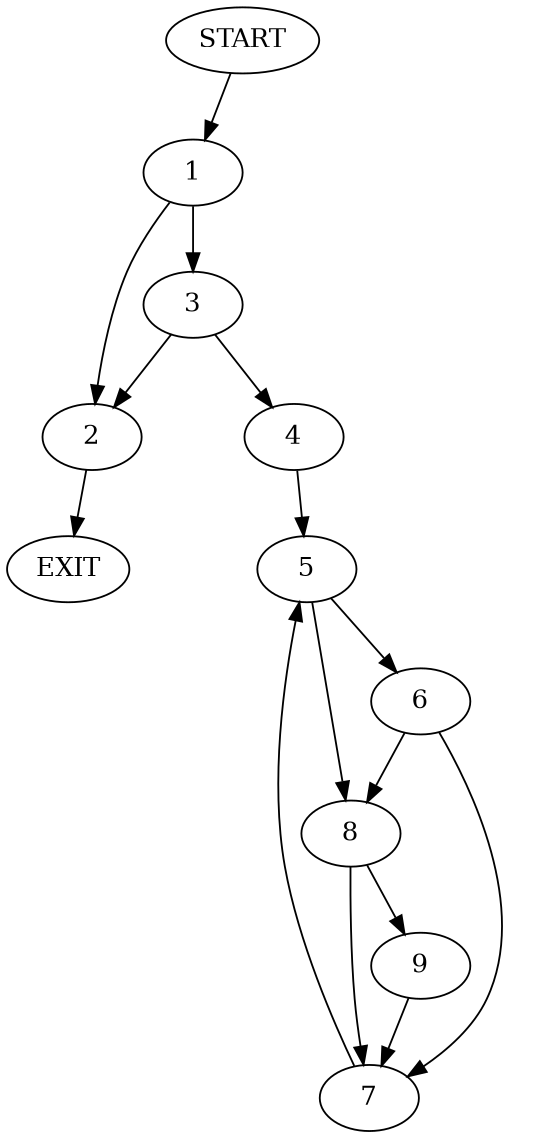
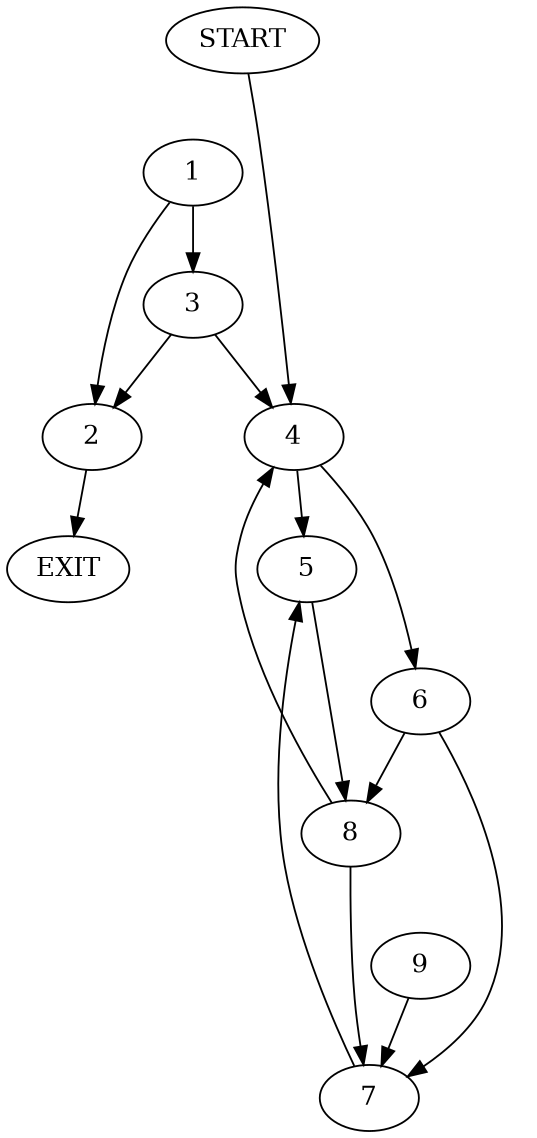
  digraph {
    n1 [label=START]
    1
    2
    3
    n5 [label=EXIT]
    4
    5
    6
    8
    7
    9
-   n1 -> 1
+   n1 -> 4
    1 -> 2
    1 -> 3
    2 -> n5
    3 -> 2
    3 -> 4
    4 -> 5
-   5 -> 6
+   4 -> 6
    5 -> 8
    6 -> 8
    6 -> 7
    8 -> 7
-   8 -> 9
+   8 -> 4
    7 -> 5
    9 -> 7
  }
